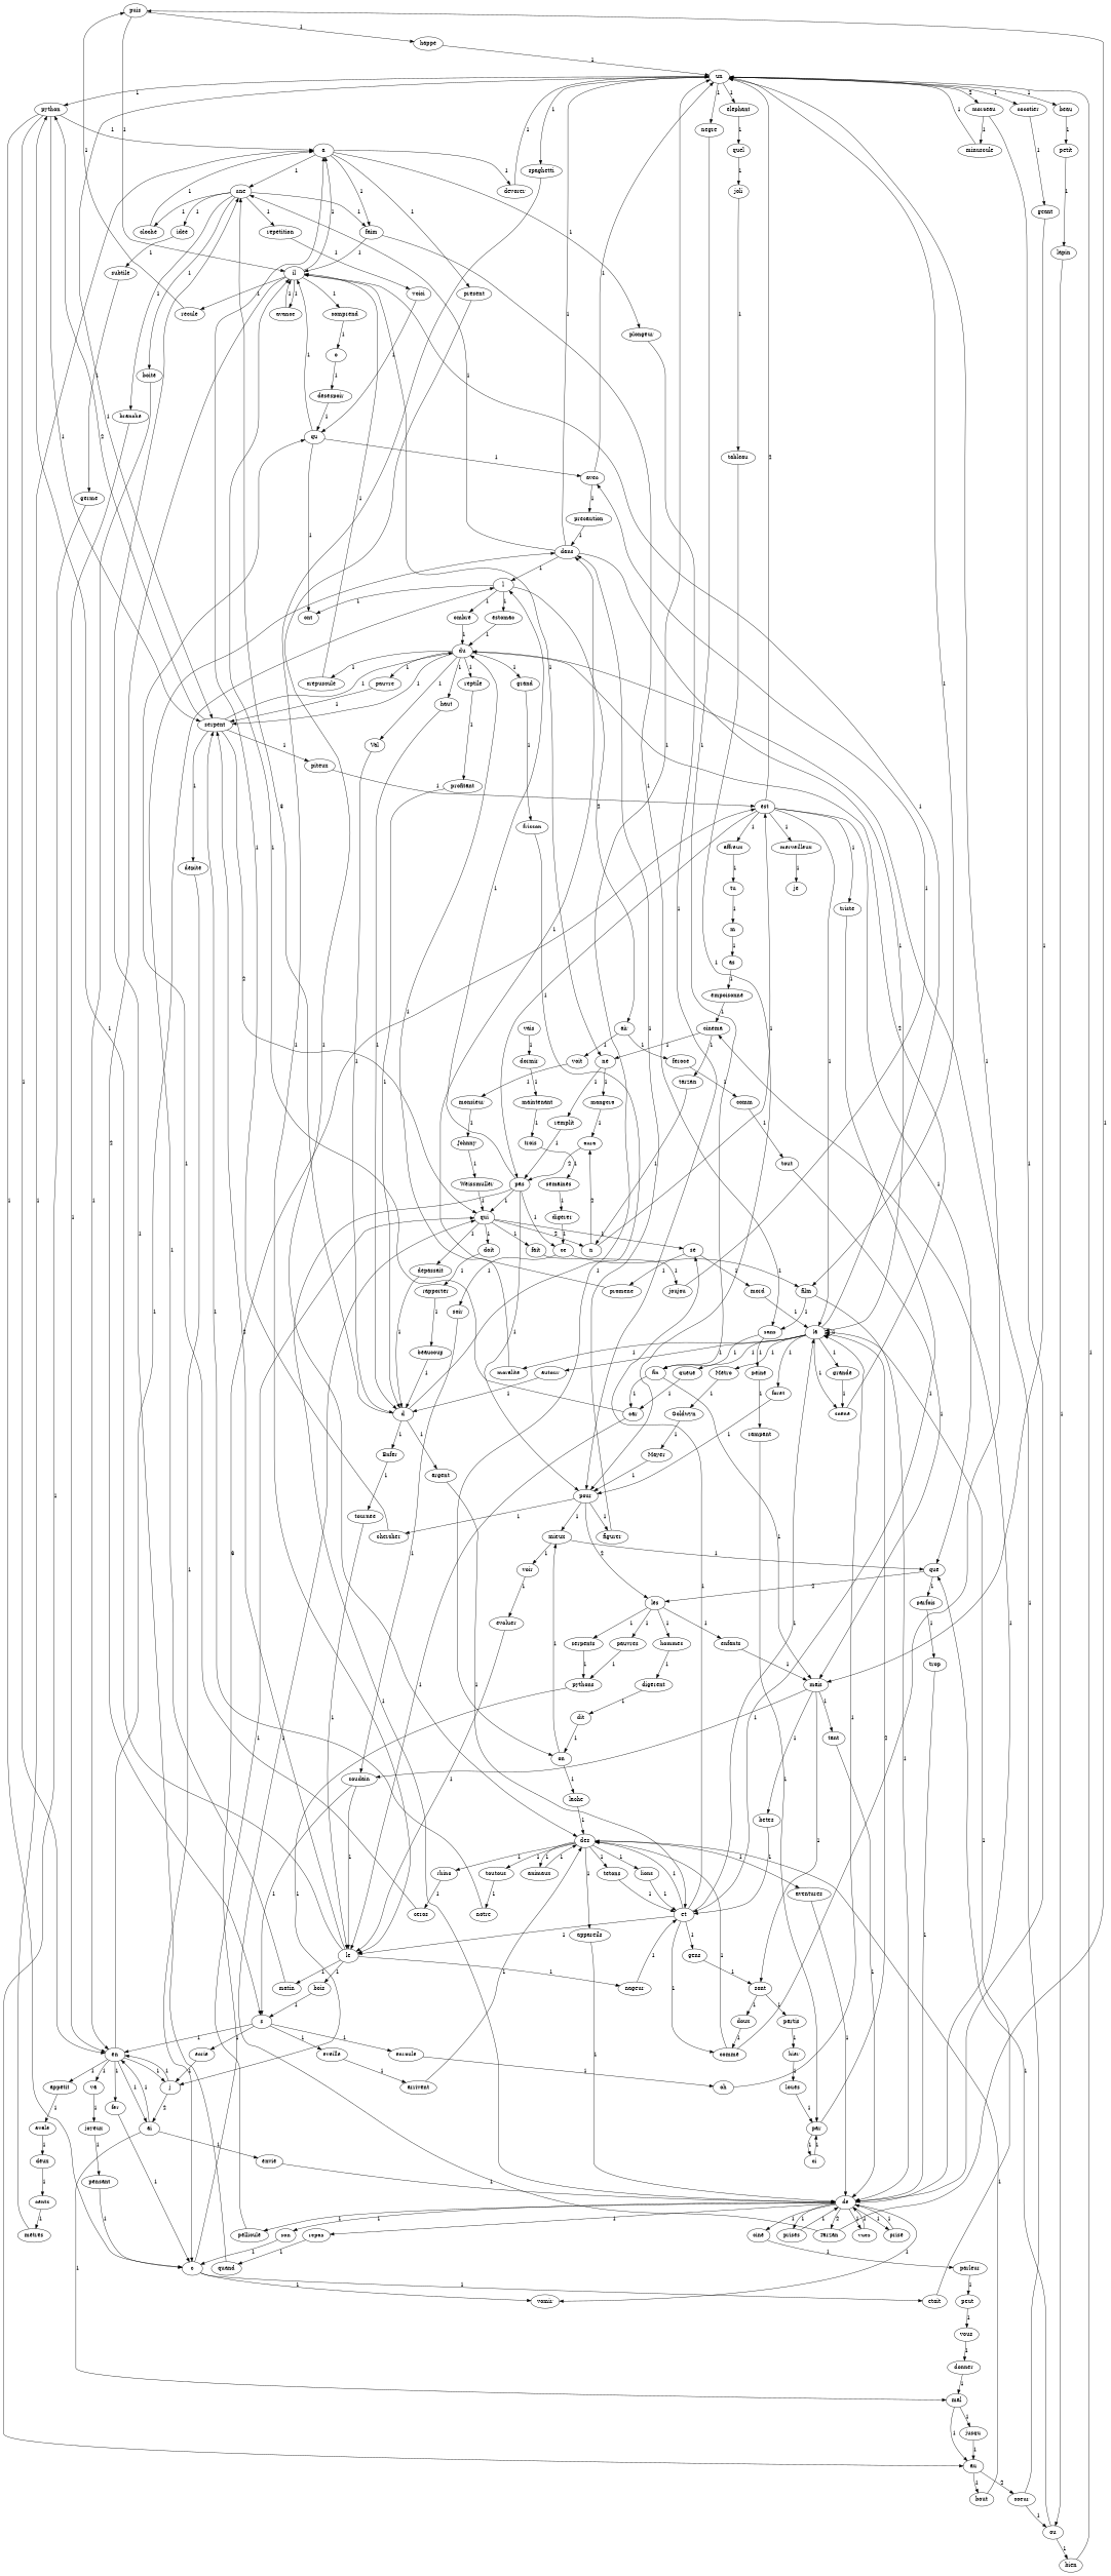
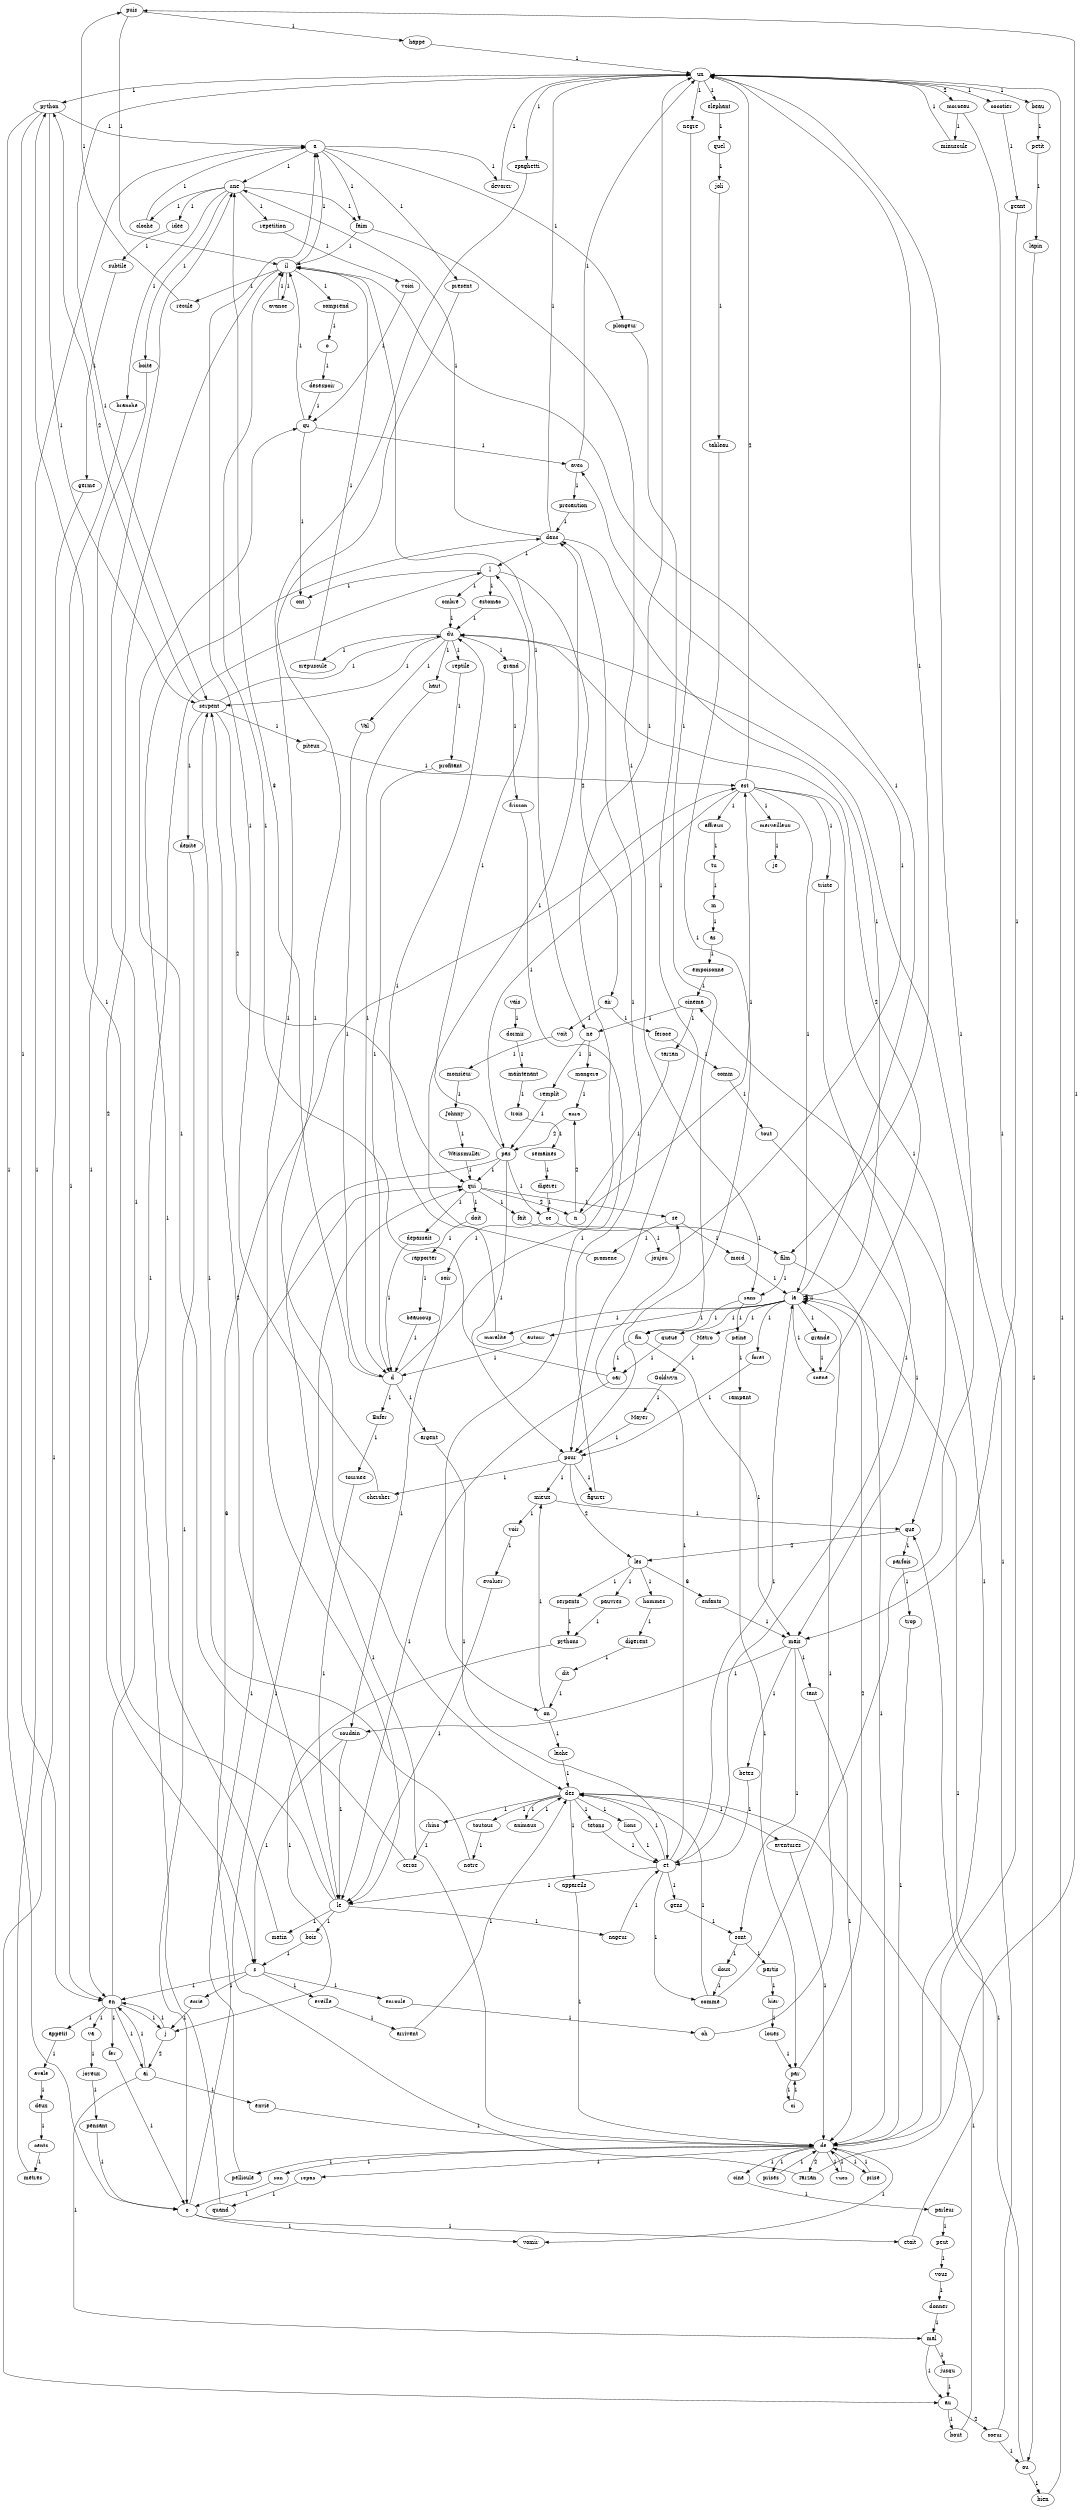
  digraph {
    puis
    happe
    il
    un
    a
    avance
    comprend
    s
    ne
    recule
    python
    serpent
    film
    morceau
    spaghetti
    negre
    elephant
    beau
    cocotier
    une
    faim
    devorer
    present
    plongeur
    o
    en
    eveille
    enroule
    ecrie
    mangera
    remplit
    d
    Enfer
    argent
    tournee
    et
    boite
    branche
    repetition
    cloche
    idee
    le
    comme
    la
    des
    gens
    se
    c
    qui
    du
    depite
    piteux
    de
    sans
    minuscule
    fin
    quel
    petit
    geant
    voici
    subtile
    ai
    envie
    mal
    au
    jusqu
    va
    appetit
    l
    fer
    j
    prises
    pellicule
    cinema
    cine
    son
    vues
    repas
    vomir
    prise
    Tarzan
    bout
    coeur
    joyeux
    avale
    ont
    estomac
    ombre
    air
    quand
    desespoir
    qu
    avec
    trop
    tarzan
    parleur
    sont
    partis
    doux
    hier
    loues
    etait
    Metro
    foret
    queue
    scene
    autour
    moralite
    grande
    Goldwyn
    pour
    car
    par
    joujou
    precaution
    dans
    est
    pas
    que
    triste
    merveilleux
    affreux
    depassait
    n
    fait
    doit
    haut
-   pauvre
    crepuscule
    reptile
    grand
    Val
    vais
    dormir
    maintenant
    pensant
    voit
    monsieur
    Johnny
    Weissmuller
    bien
    ou
    tetons
    animaux
    rhino
    toutous
    aventures
    appareils
    lions
    bois
    matin
    nageur
    promene
    mord
    ceros
    hommes
    digerent
    dit
    on
    deux
    cents
    aura
    ce
    soir
    mieux
    les
    figurer
    chercher
    trois
    feroce
    tu
    m
    as
    empoisonne
    Mayer
    peut
    vous
    donner
    voir
    evoluer
    rampant
    ci
    parfois
    enfants
    pauvres
    serpents
    arrivent
    notre
    tant
    metres
    peine
    profitant
    mais
    joli
    lapin
    lache
    soudain
    betes
    semaines
    digerer
    comm
    tout
    oh
    tableau
    germe
    rapporter
    frisson
    pythons
    je
    beaucoup
    puis -> happe [label=1]
    puis -> il [label=1]
    happe -> un [label=1]
    il -> a [label=1]
    il -> avance [label=1]
    il -> comprend [label=1]
    il -> s [label=2]
    il -> ne [label=1]
    il -> recule [label=1]
    un -> python [label=1]
    un -> serpent [label=1]
    un -> film [label=1]
    un -> morceau [label=2]
    un -> spaghetti [label=1]
    un -> negre [label=1]
    un -> elephant [label=1]
    un -> beau [label=1]
    un -> cocotier [label=1]
    a -> une [label=1]
    a -> faim [label=1]
    a -> devorer [label=1]
    a -> present [label=1]
    a -> plongeur [label=1]
    avance -> il [label=1]
    comprend -> o [label=1]
    s -> en [label=1]
    s -> eveille [label=1]
    s -> enroule [label=1]
    s -> ecrie [label=1]
    ne -> mangera [label=1]
    ne -> remplit [label=1]
    recule -> puis [label=1]
    python -> a [label=1]
    python -> serpent [label=1]
    python -> en [label=1]
    python -> c [label=1]
    serpent -> python [label=2]
    serpent -> qui [label=2]
    serpent -> du [label=1]
    serpent -> depite [label=1]
    serpent -> piteux [label=1]
    film -> de [label=1]
    film -> sans [label=1]
    morceau -> de [label=1]
    morceau -> minuscule [label=1]
    spaghetti -> le [label=1]
    negre -> fin [label=1]
    elephant -> quel [label=1]
    beau -> petit [label=1]
    cocotier -> geant [label=1]
    une -> faim [label=1]
    une -> boite [label=1]
    une -> branche [label=1]
    une -> repetition [label=1]
    une -> cloche [label=1]
    une -> idee [label=1]
    faim -> il [label=1]
    faim -> sans [label=1]
    devorer -> un [label=1]
    present -> des [label=1]
    plongeur -> pour [label=1]
    o -> desespoir [label=1]
    en -> ai [label=1]
    en -> va [label=1]
    en -> appetit [label=1]
    en -> l [label=1]
    en -> fer [label=1]
    en -> j [label=1]
    eveille -> arrivent [label=1]
    enroule -> oh [label=1]
    ecrie -> j [label=1]
    mangera -> aura [label=1]
    remplit -> pas [label=1]
    d -> un [label=1]
    d -> une [label=3]
    d -> Enfer [label=1]
    d -> argent [label=1]
    Enfer -> tournee [label=1]
    argent -> et [label=1]
    tournee -> le [label=1]
    et -> le [label=1]
    et -> comme [label=1]
    et -> la [label=1]
    et -> des [label=1]
    et -> gens [label=1]
    et -> se [label=1]
    boite -> en [label=1]
    branche -> en [label=1]
    repetition -> voici [label=1]
    cloche -> a [label=1]
    idee -> subtile [label=1]
    le -> python [label=1]
    le -> serpent [label=2]
    le -> bois [label=1]
    le -> matin [label=1]
    le -> nageur [label=1]
    comme -> un [label=1]
    comme -> des [label=1]
    la -> il [label=1]
    la -> la [label=1]
    la -> Metro [label=1]
    la -> foret [label=1]
    la -> queue [label=1]
    la -> scene [label=1]
    la -> autour [label=1]
    la -> moralite [label=1]
    la -> grande [label=1]
    des -> tetons [label=1]
    des -> animaux [label=1]
    des -> rhino [label=1]
    des -> toutous [label=1]
    des -> aventures [label=1]
    des -> appareils [label=1]
    des -> lions [label=1]
    gens -> sont [label=1]
    se -> promene [label=1]
    se -> mord [label=1]
    c -> vomir [label=1]
    c -> etait [label=1]
    c -> est [label=6]
    qui -> se [label=1]
    qui -> depassait [label=1]
    qui -> n [label=2]
    qui -> fait [label=1]
    qui -> doit [label=1]
    du -> serpent [label=1]
    du -> haut [label=1]
-   du -> pauvre [label=1]
    du -> crepuscule [label=1]
    du -> reptile [label=1]
    du -> grand [label=1]
    du -> Val [label=1]
    depite -> c [label=1]
    piteux -> est [label=1]
    de -> prises [label=1]
    de -> pellicule [label=1]
    de -> cinema [label=1]
    de -> cine [label=1]
    de -> son [label=1]
    de -> vues [label=1]
    de -> repas [label=1]
    de -> vomir [label=1]
    de -> prise [label=1]
    de -> Tarzan [label=2]
    sans -> fin [label=1]
    sans -> peine [label=1]
    minuscule -> un [label=1]
    fin -> car [label=1]
    fin -> mais [label=1]
    quel -> joli [label=1]
    petit -> lapin [label=1]
    geant -> mais [label=1]
    voici -> qu [label=1]
    subtile -> germe [label=1]
    ai -> en [label=1]
    ai -> envie [label=1]
    ai -> mal [label=1]
    envie -> de [label=1]
    mal -> au [label=1]
    mal -> jusqu [label=1]
    au -> bout [label=1]
    au -> coeur [label=2]
    jusqu -> au [label=1]
    va -> joyeux [label=1]
    appetit -> avale [label=1]
    l -> ont [label=1]
    l -> estomac [label=1]
    l -> ombre [label=1]
    l -> air [label=2]
    fer -> c [label=1]
    j -> en [label=1]
    j -> ai [label=2]
    prises -> de [label=1]
    pellicule -> qui [label=1]
    cinema -> ne [label=1]
    cinema -> tarzan [label=1]
    cine -> parleur [label=1]
    son -> c [label=1]
    vues -> de [label=1]
    repas -> quand [label=1]
    prise -> de [label=1]
    Tarzan -> puis [label=1]
    Tarzan -> qui [label=1]
    bout -> des [label=1]
    coeur -> du [label=1]
    coeur -> ou [label=1]
    joyeux -> pensant [label=1]
    avale -> deux [label=1]
    estomac -> du [label=1]
    ombre -> du [label=1]
    air -> voit [label=1]
    air -> feroce [label=1]
    quand -> une [label=1]
    desespoir -> qu [label=1]
    qu -> il [label=1]
    qu -> ont [label=1]
    qu -> avec [label=1]
    avec -> un [label=1]
    avec -> precaution [label=1]
    trop -> de [label=1]
    tarzan -> n [label=1]
    parleur -> peut [label=1]
    sont -> partis [label=1]
    sont -> doux [label=1]
    partis -> hier [label=1]
    doux -> comme [label=1]
    hier -> loues [label=1]
    loues -> par [label=1]
    etait -> la [label=1]
    Metro -> Goldwyn [label=1]
    foret -> pour [label=1]
    queue -> car [label=1]
    scene -> du [label=2]
    autour -> d [label=1]
    moralite -> du [label=1]
    grande -> scene [label=1]
    Goldwyn -> Mayer [label=1]
    pour -> mieux [label=1]
    pour -> les [label=2]
    pour -> figurer [label=1]
    pour -> chercher [label=1]
    car -> il [label=1]
    car -> le [label=1]
    par -> la [label=2]
    par -> ci [label=1]
    joujou -> avec [label=1]
    precaution -> dans [label=1]
    dans -> un [label=1]
    dans -> une [label=1]
    dans -> la [label=1]
    dans -> l [label=1]
    est -> un [label=2]
    est -> la [label=1]
    est -> pas [label=1]
    est -> que [label=1]
    est -> triste [label=1]
    est -> merveilleux [label=1]
    est -> affreux [label=1]
    pas -> qui [label=1]
    pas -> de [label=1]
    pas -> l [label=1]
    pas -> pour [label=1]
    pas -> ce [label=1]
    que -> les [label=2]
    que -> parfois [label=1]
    triste -> et [label=1]
    merveilleux -> je [label=1]
    affreux -> tu [label=1]
    depassait -> d [label=1]
    n -> est [label=1]
    n -> aura [label=2]
    fait -> joujou [label=1]
    doit -> rapporter [label=1]
    haut -> d [label=1]
-   pauvre -> serpent [label=1]
    crepuscule -> il [label=1]
    reptile -> profitant [label=1]
    grand -> frisson [label=1]
    Val -> d [label=1]
    vais -> dormir [label=1]
    dormir -> maintenant [label=1]
    maintenant -> trois [label=1]
    pensant -> c [label=1]
    voit -> monsieur [label=1]
    monsieur -> Johnny [label=1]
    Johnny -> Weissmuller [label=1]
    Weissmuller -> qui [label=1]
    bien -> un [label=1]
    ou -> que [label=1]
    ou -> bien [label=1]
    tetons -> et [label=1]
    animaux -> des [label=1]
    rhino -> ceros [label=1]
    toutous -> notre [label=1]
    aventures -> de [label=1]
    appareils -> de [label=1]
    lions -> et [label=1]
    bois -> s [label=1]
    matin -> dans [label=1]
    nageur -> et [label=1]
    promene -> dans [label=1]
    mord -> la [label=1]
    ceros -> qu [label=1]
    hommes -> digerent [label=1]
    digerent -> dit [label=1]
    dit -> on [label=1]
    on -> mieux [label=1]
    on -> lache [label=1]
    deux -> cents [label=1]
    cents -> metres [label=1]
    aura -> pas [label=2]
    ce -> film [label=1]
    ce -> soir [label=1]
    soir -> soudain [label=1]
    mieux -> que [label=1]
    mieux -> voir [label=1]
    les -> hommes [label=1]
-   les -> enfants [label=1]
+   les -> enfants [label=6]
    les -> pauvres [label=1]
    les -> serpents [label=1]
    figurer -> dans [label=1]
    chercher -> a [label=1]
    trois -> semaines [label=1]
    feroce -> comm [label=1]
    tu -> m [label=1]
    m -> as [label=1]
    as -> empoisonne [label=1]
    empoisonne -> cinema [label=1]
    Mayer -> pour [label=1]
    peut -> vous [label=1]
    vous -> donner [label=1]
    donner -> mal [label=1]
    voir -> evoluer [label=1]
    evoluer -> le [label=1]
    rampant -> par [label=1]
    ci -> par [label=1]
    parfois -> trop [label=1]
    enfants -> mais [label=1]
    pauvres -> pythons [label=1]
    serpents -> pythons [label=1]
    arrivent -> des [label=1]
    notre -> serpent [label=1]
    tant -> de [label=1]
    metres -> a [label=1]
    peine -> rampant [label=1]
    profitant -> d [label=1]
    mais -> sont [label=1]
    mais -> tant [label=1]
    mais -> soudain [label=1]
    mais -> betes [label=1]
    joli -> tableau [label=1]
    lapin -> ou [label=1]
    lache -> des [label=1]
    soudain -> s [label=1]
    soudain -> le [label=1]
    betes -> et [label=1]
    semaines -> digerer [label=1]
    digerer -> ce [label=1]
    comm -> tout [label=1]
    tout -> mais [label=1]
    oh -> la [label=1]
    tableau -> pour [label=1]
    germe -> au [label=1]
    rapporter -> beaucoup [label=1]
    frisson -> on [label=1]
    pythons -> j [label=1]
    beaucoup -> d [label=1]
  }
